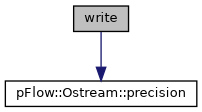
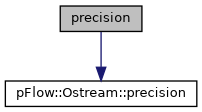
  digraph {
    rankdir=TB
    node [color=black fontname=Helvetica fontsize=10 shape=record style=filled]
-   n1 [fillcolor=grey75 fontcolor=black height=0.2 label=write width=0.4]
+   n1 [fillcolor=grey75 fontcolor=black height=0.2 label=precision width=0.4]
    n2 [fillcolor=white height=0.2 label="pFlow::Ostream::precision" width=0.4]
    n1 -> n2 [color=midnightblue fontname=Helvetica fontsize=10 labelfontname=Helvetica labelfontsize=10 style=solid]
  }
